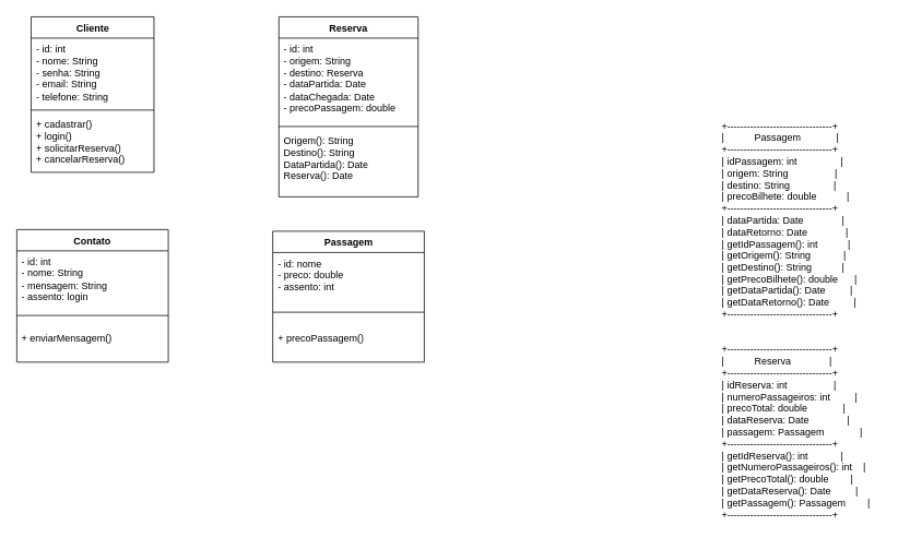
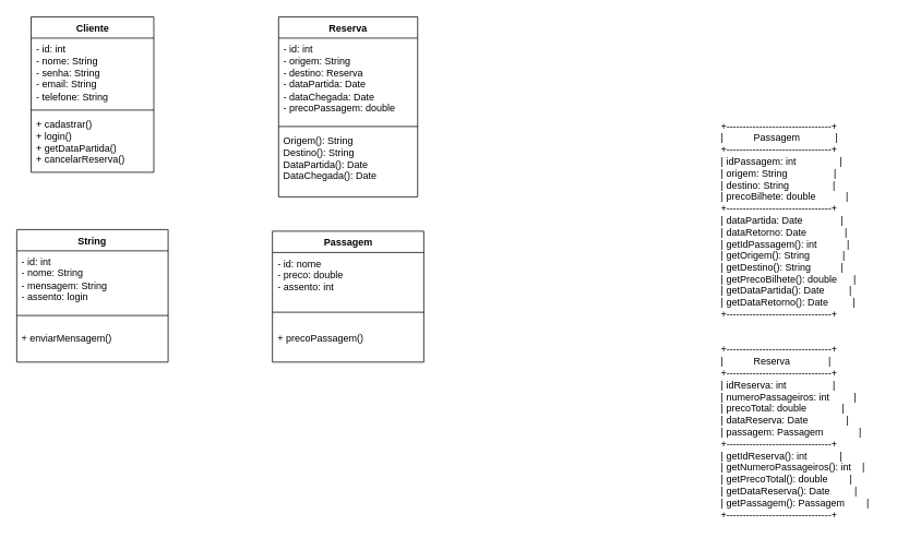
  <mxCell id="0" value="" />
  <mxCell id="1" parent="0" />
  <mxCell id="2" value="Cliente                 " style="swimlane;fontStyle=1;align=center;verticalAlign=top;childLayout=stackLayout;horizontal=1;startSize=26;horizontalStack=0;resizeParent=1;resizeParentMax=0;resizeLast=0;collapsible=1;marginBottom=0;whiteSpace=wrap;html=1;" parent="1" vertex="1"><mxGeometry x="37.5" y="20" width="150" height="190" as="geometry" /></mxCell>
  <mxCell id="3" value="&lt;font style=&quot;font-size: 12px;&quot;&gt;- id: int&lt;br&gt;- nome: String&lt;br style=&quot;border-color: var(--border-color); padding: 0px; margin: 0px;&quot;&gt;- senha: String&lt;br style=&quot;border-color: var(--border-color); padding: 0px; margin: 0px;&quot;&gt;- email: String&lt;br style=&quot;border-color: var(--border-color); padding: 0px; margin: 0px;&quot;&gt;- telefone: String&lt;/font&gt;" style="text;strokeColor=none;fillColor=none;align=left;verticalAlign=top;spacingLeft=4;spacingRight=4;overflow=hidden;rotatable=0;points=[[0,0.5],[1,0.5]];portConstraint=eastwest;whiteSpace=wrap;html=1;" parent="2" vertex="1"><mxGeometry y="26" width="150" height="84" as="geometry" /></mxCell>
  <mxCell id="4" value="" style="line;strokeWidth=1;fillColor=none;align=left;verticalAlign=middle;spacingTop=-1;spacingLeft=3;spacingRight=3;rotatable=0;labelPosition=right;points=[];portConstraint=eastwest;strokeColor=inherit;" parent="2" vertex="1"><mxGeometry y="110" width="150" height="8" as="geometry" /></mxCell>
- <mxCell id="5" value="+ cadastrar()&amp;nbsp; &amp;nbsp; &amp;nbsp; &amp;nbsp; &amp;nbsp; &amp;nbsp; &amp;nbsp; &amp;nbsp; &amp;nbsp;&amp;nbsp;&lt;br style=&quot;border-color: var(--border-color); padding: 0px; margin: 0px;&quot;&gt;+ login()&amp;nbsp; &lt;br&gt;+ solicitarReserva()&lt;br&gt;+ cancelarReserva()&amp;nbsp; &amp;nbsp; &amp;nbsp; &amp;nbsp; &amp;nbsp; &amp;nbsp; &amp;nbsp; &amp;nbsp; &amp;nbsp; &amp;nbsp; &amp;nbsp; &amp;nbsp; &amp;nbsp; &amp;nbsp; &amp;nbsp; &amp;nbsp; &amp;nbsp;&amp;nbsp;" style="text;strokeColor=none;fillColor=none;align=left;verticalAlign=top;spacingLeft=4;spacingRight=4;overflow=hidden;rotatable=0;points=[[0,0.5],[1,0.5]];portConstraint=eastwest;whiteSpace=wrap;html=1;" parent="2" vertex="1"><mxGeometry y="118" width="150" height="72" as="geometry" /></mxCell>
+ <mxCell id="5" value="+ cadastrar()&amp;nbsp; &amp;nbsp; &amp;nbsp; &amp;nbsp; &amp;nbsp; &amp;nbsp; &amp;nbsp; &amp;nbsp; &amp;nbsp;&amp;nbsp;&lt;br style=&quot;border-color: var(--border-color); padding: 0px; margin: 0px;&quot;&gt;+ login()&amp;nbsp; &lt;br&gt;+ getDataPartida()&lt;br&gt;+ cancelarReserva()&amp;nbsp; &amp;nbsp; &amp;nbsp; &amp;nbsp; &amp;nbsp; &amp;nbsp; &amp;nbsp; &amp;nbsp; &amp;nbsp; &amp;nbsp; &amp;nbsp; &amp;nbsp; &amp;nbsp; &amp;nbsp; &amp;nbsp; &amp;nbsp; &amp;nbsp;&amp;nbsp;" style="text;strokeColor=none;fillColor=none;align=left;verticalAlign=top;spacingLeft=4;spacingRight=4;overflow=hidden;rotatable=0;points=[[0,0.5],[1,0.5]];portConstraint=eastwest;whiteSpace=wrap;html=1;" parent="2" vertex="1"><mxGeometry y="118" width="150" height="72" as="geometry" /></mxCell>
  <mxCell id="6" value="Reserva" style="swimlane;fontStyle=1;align=center;verticalAlign=top;childLayout=stackLayout;horizontal=1;startSize=26;horizontalStack=0;resizeParent=1;resizeParentMax=0;resizeLast=0;collapsible=1;marginBottom=0;whiteSpace=wrap;html=1;" parent="1" vertex="1"><mxGeometry x="340" y="20" width="170" height="220" as="geometry" /></mxCell>
  <mxCell id="7" value="&lt;font style=&quot;font-size: 12px;&quot;&gt;- id: &lt;span style=&quot;border: 0px solid rgb(217, 217, 227); box-sizing: border-box; --tw-border-spacing-x: 0; --tw-border-spacing-y: 0; --tw-translate-x: 0; --tw-translate-y: 0; --tw-rotate: 0; --tw-skew-x: 0; --tw-skew-y: 0; --tw-scale-x: 1; --tw-scale-y: 1; --tw-pan-x: ; --tw-pan-y: ; --tw-pinch-zoom: ; --tw-scroll-snap-strictness: proximity; --tw-gradient-from-position: ; --tw-gradient-via-position: ; --tw-gradient-to-position: ; --tw-ordinal: ; --tw-slashed-zero: ; --tw-numeric-figure: ; --tw-numeric-spacing: ; --tw-numeric-fraction: ; --tw-ring-inset: ; --tw-ring-offset-width: 0px; --tw-ring-offset-color: #fff; --tw-ring-color: rgba(69,89,164,.5); --tw-ring-offset-shadow: 0 0 transparent; --tw-ring-shadow: 0 0 transparent; --tw-shadow: 0 0 transparent; --tw-shadow-colored: 0 0 transparent; --tw-blur: ; --tw-brightness: ; --tw-contrast: ; --tw-grayscale: ; --tw-hue-rotate: ; --tw-invert: ; --tw-saturate: ; --tw-sepia: ; --tw-drop-shadow: ; --tw-backdrop-blur: ; --tw-backdrop-brightness: ; --tw-backdrop-contrast: ; --tw-backdrop-grayscale: ; --tw-backdrop-hue-rotate: ; --tw-backdrop-invert: ; --tw-backdrop-opacity: ; --tw-backdrop-saturate: ; --tw-backdrop-sepia: ;&quot; class=&quot;hljs-type&quot;&gt;int&lt;/span&gt;&lt;br&gt;- origem: String&lt;br&gt;- destino: Reserva&lt;br&gt;- dataPartida: &lt;span style=&quot;border: 0px solid rgb(217, 217, 227); box-sizing: border-box; --tw-border-spacing-x: 0; --tw-border-spacing-y: 0; --tw-translate-x: 0; --tw-translate-y: 0; --tw-rotate: 0; --tw-skew-x: 0; --tw-skew-y: 0; --tw-scale-x: 1; --tw-scale-y: 1; --tw-pan-x: ; --tw-pan-y: ; --tw-pinch-zoom: ; --tw-scroll-snap-strictness: proximity; --tw-gradient-from-position: ; --tw-gradient-via-position: ; --tw-gradient-to-position: ; --tw-ordinal: ; --tw-slashed-zero: ; --tw-numeric-figure: ; --tw-numeric-spacing: ; --tw-numeric-fraction: ; --tw-ring-inset: ; --tw-ring-offset-width: 0px; --tw-ring-offset-color: #fff; --tw-ring-color: rgba(69,89,164,.5); --tw-ring-offset-shadow: 0 0 transparent; --tw-ring-shadow: 0 0 transparent; --tw-shadow: 0 0 transparent; --tw-shadow-colored: 0 0 transparent; --tw-blur: ; --tw-brightness: ; --tw-contrast: ; --tw-grayscale: ; --tw-hue-rotate: ; --tw-invert: ; --tw-saturate: ; --tw-sepia: ; --tw-drop-shadow: ; --tw-backdrop-blur: ; --tw-backdrop-brightness: ; --tw-backdrop-contrast: ; --tw-backdrop-grayscale: ; --tw-backdrop-hue-rotate: ; --tw-backdrop-invert: ; --tw-backdrop-opacity: ; --tw-backdrop-saturate: ; --tw-backdrop-sepia: ;&quot; class=&quot;hljs-type&quot;&gt;Date&lt;/span&gt;&lt;br&gt;- dataChegada: &lt;span style=&quot;border: 0px solid rgb(217, 217, 227); box-sizing: border-box; --tw-border-spacing-x: 0; --tw-border-spacing-y: 0; --tw-translate-x: 0; --tw-translate-y: 0; --tw-rotate: 0; --tw-skew-x: 0; --tw-skew-y: 0; --tw-scale-x: 1; --tw-scale-y: 1; --tw-pan-x: ; --tw-pan-y: ; --tw-pinch-zoom: ; --tw-scroll-snap-strictness: proximity; --tw-gradient-from-position: ; --tw-gradient-via-position: ; --tw-gradient-to-position: ; --tw-ordinal: ; --tw-slashed-zero: ; --tw-numeric-figure: ; --tw-numeric-spacing: ; --tw-numeric-fraction: ; --tw-ring-inset: ; --tw-ring-offset-width: 0px; --tw-ring-offset-color: #fff; --tw-ring-color: rgba(69,89,164,.5); --tw-ring-offset-shadow: 0 0 transparent; --tw-ring-shadow: 0 0 transparent; --tw-shadow: 0 0 transparent; --tw-shadow-colored: 0 0 transparent; --tw-blur: ; --tw-brightness: ; --tw-contrast: ; --tw-grayscale: ; --tw-hue-rotate: ; --tw-invert: ; --tw-saturate: ; --tw-sepia: ; --tw-drop-shadow: ; --tw-backdrop-blur: ; --tw-backdrop-brightness: ; --tw-backdrop-contrast: ; --tw-backdrop-grayscale: ; --tw-backdrop-hue-rotate: ; --tw-backdrop-invert: ; --tw-backdrop-opacity: ; --tw-backdrop-saturate: ; --tw-backdrop-sepia: ;&quot; class=&quot;hljs-type&quot;&gt;Date&lt;/span&gt;&lt;br&gt;- precoPassagem: &lt;span style=&quot;border: 0px solid rgb(217, 217, 227); box-sizing: border-box; --tw-border-spacing-x: 0; --tw-border-spacing-y: 0; --tw-translate-x: 0; --tw-translate-y: 0; --tw-rotate: 0; --tw-skew-x: 0; --tw-skew-y: 0; --tw-scale-x: 1; --tw-scale-y: 1; --tw-pan-x: ; --tw-pan-y: ; --tw-pinch-zoom: ; --tw-scroll-snap-strictness: proximity; --tw-gradient-from-position: ; --tw-gradient-via-position: ; --tw-gradient-to-position: ; --tw-ordinal: ; --tw-slashed-zero: ; --tw-numeric-figure: ; --tw-numeric-spacing: ; --tw-numeric-fraction: ; --tw-ring-inset: ; --tw-ring-offset-width: 0px; --tw-ring-offset-color: #fff; --tw-ring-color: rgba(69,89,164,.5); --tw-ring-offset-shadow: 0 0 transparent; --tw-ring-shadow: 0 0 transparent; --tw-shadow: 0 0 transparent; --tw-shadow-colored: 0 0 transparent; --tw-blur: ; --tw-brightness: ; --tw-contrast: ; --tw-grayscale: ; --tw-hue-rotate: ; --tw-invert: ; --tw-saturate: ; --tw-sepia: ; --tw-drop-shadow: ; --tw-backdrop-blur: ; --tw-backdrop-brightness: ; --tw-backdrop-contrast: ; --tw-backdrop-grayscale: ; --tw-backdrop-hue-rotate: ; --tw-backdrop-invert: ; --tw-backdrop-opacity: ; --tw-backdrop-saturate: ; --tw-backdrop-sepia: ;&quot; class=&quot;hljs-keyword&quot;&gt;double&lt;/span&gt;&lt;/font&gt;" style="text;strokeColor=none;fillColor=none;align=left;verticalAlign=top;spacingLeft=4;spacingRight=4;overflow=hidden;rotatable=0;points=[[0,0.5],[1,0.5]];portConstraint=eastwest;whiteSpace=wrap;html=1;" parent="6" vertex="1"><mxGeometry y="26" width="170" height="104" as="geometry" /></mxCell>
  <mxCell id="8" value="" style="line;strokeWidth=1;fillColor=none;align=left;verticalAlign=middle;spacingTop=-1;spacingLeft=3;spacingRight=3;rotatable=0;labelPosition=right;points=[];portConstraint=eastwest;strokeColor=inherit;" parent="6" vertex="1"><mxGeometry y="130" width="170" height="8" as="geometry" /></mxCell>
- <mxCell id="9" value="&lt;div&gt;&lt;span style=&quot;background-color: initial;&quot;&gt;Origem(): String&lt;/span&gt;&lt;br&gt;&lt;/div&gt;&lt;div&gt;Destino(): String&lt;/div&gt;&lt;div&gt;DataPartida(): Date&lt;/div&gt;&lt;div&gt;Reserva(): Date&lt;/div&gt;&lt;div&gt;&lt;br&gt;&lt;/div&gt;" style="text;strokeColor=none;fillColor=none;align=left;verticalAlign=top;spacingLeft=4;spacingRight=4;overflow=hidden;rotatable=0;points=[[0,0.5],[1,0.5]];portConstraint=eastwest;whiteSpace=wrap;html=1;" parent="6" vertex="1"><mxGeometry y="138" width="170" height="82" as="geometry" /></mxCell>
+ <mxCell id="9" value="&lt;div&gt;&lt;span style=&quot;background-color: initial;&quot;&gt;Origem(): String&lt;/span&gt;&lt;br&gt;&lt;/div&gt;&lt;div&gt;Destino(): String&lt;/div&gt;&lt;div&gt;DataPartida(): Date&lt;/div&gt;&lt;div&gt;DataChegada(): Date&lt;/div&gt;&lt;div&gt;&lt;br&gt;&lt;/div&gt;" style="text;strokeColor=none;fillColor=none;align=left;verticalAlign=top;spacingLeft=4;spacingRight=4;overflow=hidden;rotatable=0;points=[[0,0.5],[1,0.5]];portConstraint=eastwest;whiteSpace=wrap;html=1;" parent="6" vertex="1"><mxGeometry y="138" width="170" height="82" as="geometry" /></mxCell>
  <mxCell id="10" value="Passagem" style="swimlane;fontStyle=1;align=center;verticalAlign=top;childLayout=stackLayout;horizontal=1;startSize=26;horizontalStack=0;resizeParent=1;resizeParentMax=0;resizeLast=0;collapsible=1;marginBottom=0;whiteSpace=wrap;html=1;" parent="1" vertex="1"><mxGeometry x="332.5" y="282" width="185" height="160" as="geometry" /></mxCell>
  <mxCell id="11" value="- id: nome&lt;br&gt;- preco: double&lt;br&gt;- assento: int" style="text;strokeColor=none;fillColor=none;align=left;verticalAlign=top;spacingLeft=4;spacingRight=4;overflow=hidden;rotatable=0;points=[[0,0.5],[1,0.5]];portConstraint=eastwest;whiteSpace=wrap;html=1;" parent="10" vertex="1"><mxGeometry y="26" width="185" height="54" as="geometry" /></mxCell>
  <mxCell id="12" value="" style="line;strokeWidth=1;fillColor=none;align=left;verticalAlign=middle;spacingTop=-1;spacingLeft=3;spacingRight=3;rotatable=0;labelPosition=right;points=[];portConstraint=eastwest;strokeColor=inherit;" parent="10" vertex="1"><mxGeometry y="80" width="185" height="38" as="geometry" /></mxCell>
  <mxCell id="13" value="+ precoPassagem()" style="text;strokeColor=none;fillColor=none;align=left;verticalAlign=top;spacingLeft=4;spacingRight=4;overflow=hidden;rotatable=0;points=[[0,0.5],[1,0.5]];portConstraint=eastwest;whiteSpace=wrap;html=1;" parent="10" vertex="1"><mxGeometry y="118" width="185" height="42" as="geometry" /></mxCell>
  <mxCell id="14" value="+--------------------------------+&#10;|           Passagem             |&#10;+--------------------------------+&#10;| idPassagem: int                |&#10;| origem: String                 |&#10;| destino: String                |&#10;| precoBilhete: double           |&#10;+--------------------------------+&#10;| dataPartida: Date              |&#10;| dataRetorno: Date              |&#10;| getIdPassagem(): int           |&#10;| getOrigem(): String            |&#10;| getDestino(): String           |&#10;| getPrecoBilhete(): double      |&#10;| getDataPartida(): Date         |&#10;| getDataRetorno(): Date         |&#10;+--------------------------------+&#10;&#10;&#10;+--------------------------------+&#10;|           Reserva              |&#10;+--------------------------------+&#10;| idReserva: int                 |&#10;| numeroPassageiros: int         |&#10;| precoTotal: double             |&#10;| dataReserva: Date              |&#10;| passagem: Passagem             |&#10;+--------------------------------+&#10;| getIdReserva(): int            |&#10;| getNumeroPassageiros(): int    |&#10;| getPrecoTotal(): double        |&#10;| getDataReserva(): Date         |&#10;| getPassagem(): Passagem        |&#10;+--------------------------------+" style="text;whiteSpace=wrap;" parent="1" vertex="1"><mxGeometry x="879" y="140" width="210" height="510" as="geometry" /></mxCell>
- <mxCell id="15" value="Contato" style="swimlane;fontStyle=1;align=center;verticalAlign=top;childLayout=stackLayout;horizontal=1;startSize=26;horizontalStack=0;resizeParent=1;resizeParentMax=0;resizeLast=0;collapsible=1;marginBottom=0;whiteSpace=wrap;html=1;" vertex="1" parent="1"><mxGeometry x="20" y="280" width="185" height="162" as="geometry" /></mxCell>
+ <mxCell id="15" value="String" style="swimlane;fontStyle=1;align=center;verticalAlign=top;childLayout=stackLayout;horizontal=1;startSize=26;horizontalStack=0;resizeParent=1;resizeParentMax=0;resizeLast=0;collapsible=1;marginBottom=0;whiteSpace=wrap;html=1;" vertex="1" parent="1"><mxGeometry x="20" y="280" width="185" height="162" as="geometry" /></mxCell>
  <mxCell id="16" value="- id: int&lt;br&gt;- nome: String&lt;br&gt;- mensagem: String&lt;br&gt;- assento: login" style="text;strokeColor=none;fillColor=none;align=left;verticalAlign=top;spacingLeft=4;spacingRight=4;overflow=hidden;rotatable=0;points=[[0,0.5],[1,0.5]];portConstraint=eastwest;whiteSpace=wrap;html=1;" vertex="1" parent="15"><mxGeometry y="26" width="185" height="64" as="geometry" /></mxCell>
  <mxCell id="17" value="" style="line;strokeWidth=1;fillColor=none;align=left;verticalAlign=middle;spacingTop=-1;spacingLeft=3;spacingRight=3;rotatable=0;labelPosition=right;points=[];portConstraint=eastwest;strokeColor=inherit;" vertex="1" parent="15"><mxGeometry y="90" width="185" height="30" as="geometry" /></mxCell>
  <mxCell id="18" value="+ enviarMensagem()" style="text;strokeColor=none;fillColor=none;align=left;verticalAlign=top;spacingLeft=4;spacingRight=4;overflow=hidden;rotatable=0;points=[[0,0.5],[1,0.5]];portConstraint=eastwest;whiteSpace=wrap;html=1;" vertex="1" parent="15"><mxGeometry y="120" width="185" height="42" as="geometry" /></mxCell>
